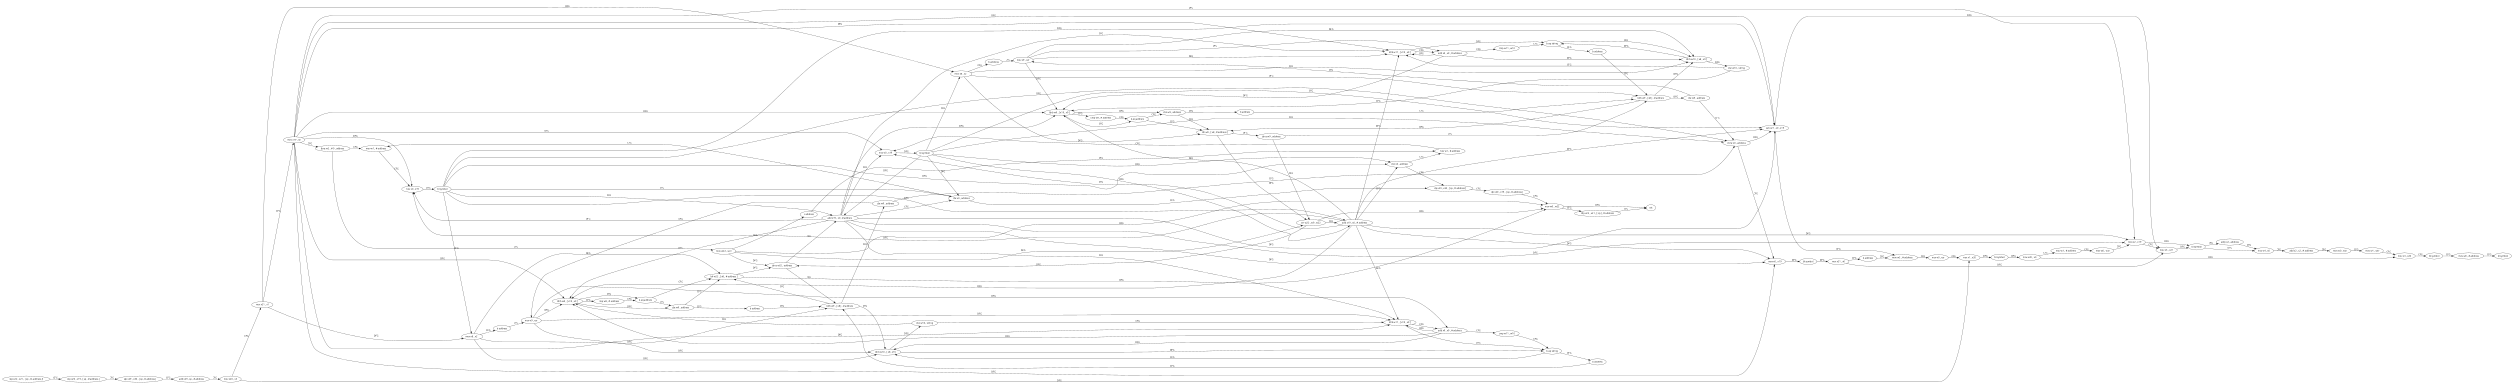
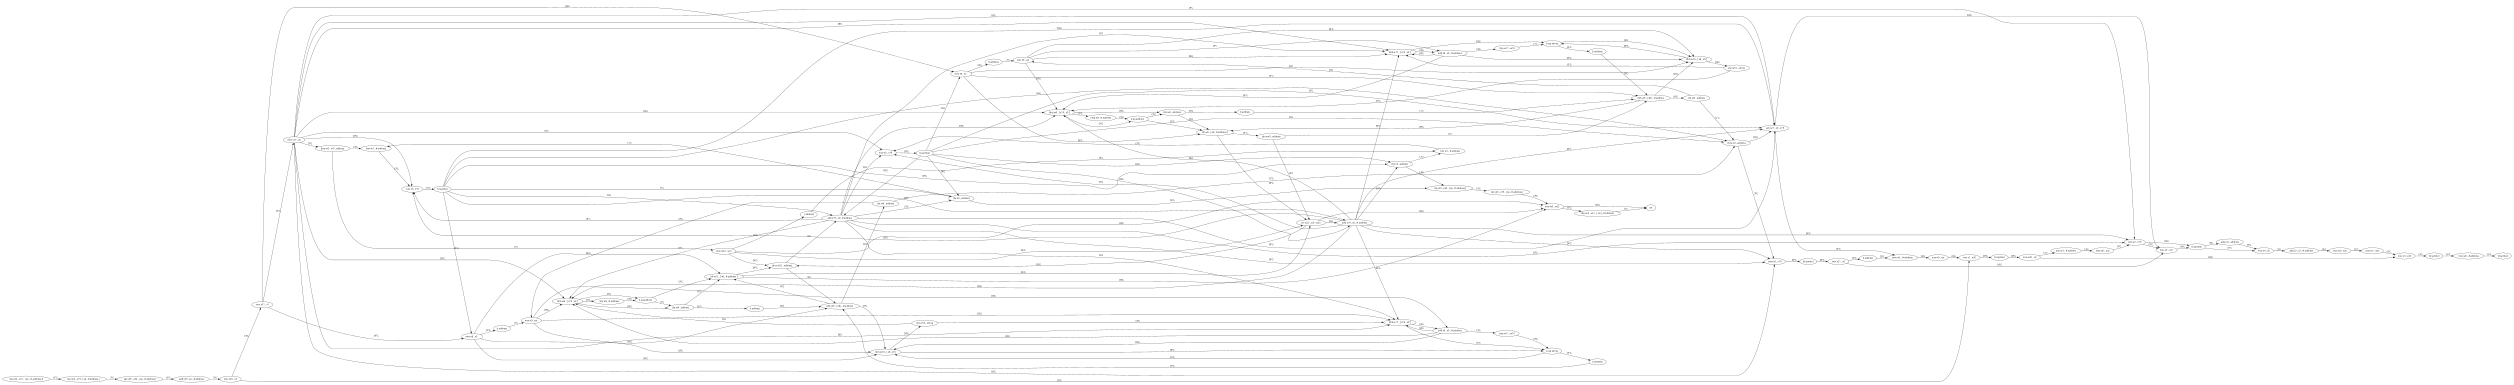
  digraph {
    fontname=Ubuntu
    rankdir=LR
    node [fontname=Ubuntu]
    edge [fontname=Ubuntu]
    n1 [label="stp x22 , x21 , [ sp , #- address ]!"]
    n2 [label="stp x20 , x19 , [ sp , # address ]"]
    n3 [label="stp x29 , x30 , [ sp , # address ]"]
    n4 [label="add x29 , sp , # address"]
    n5 [label="mov x20 , x3"]
    n6 [label="mov x21 , x1"]
    n7 [label="mov x1 , x20"]
    n8 [label="mov x19 , x0"]
    n9 [label="mov x8 , x21"]
    n10 [label="mov x8 , x21"]
    n11 [label="bl symbol"]
    n12 [label="tbnz w2 , # 0 , address"]
    n13 [label="mov x0 , x19"]
    n14 [label="mov x0 , x19"]
    n15 [label="ldrb w9 , [ x19 , x9 ]"]
    n16 [label="ldrb w11 , [ x19 , x9 ]"]
    n17 [label="ldrb w9 , [ x19 , x9 ]"]
    n18 [label="ldrb w11 , [ x19 , x9 ]"]
    n19 [label="sub x21 , x0 , x19"]
    n20 [label="mov x0 , x19"]
    n21 [label="mov x2 , x19"]
    n22 [label="b address"]
    n23 [label="ldrb w10 , [ x8 , x9 ]"]
    n24 [label="ldr w22 , [ x8 , # address ]"]
    n25 [label="ldrb w9 , [ x8 ] , # address"]
    n26 [label="b address"]
    n27 [label="ldrb w10 , [ x8 , x9 ]"]
    n28 [label="ldr w9 , [ x8 , # address ]"]
    n29 [label="ldrb w9 , [ x8 ] , # address"]
    n30 [label="mov w1 , # address"]
    n31 [label="mov w22 , wzr"]
    n32 [label="bl symbol"]
    n33 [label="bl symbol"]
    n34 [label="cmp w9 , # address"]
    n35 [label="b.eq address"]
    n36 [label="cbz w9 , address"]
    n37 [label="add x9 , x9 , # address"]
    n38 [label="b.eq string"]
    n39 [label="cmp w9 , # address"]
    n40 [label="b.eq address"]
    n41 [label="cbz w9 , address"]
    n42 [label="add x9 , x9 , # address"]
    n43 [label="b.eq string"]
    n44 [label="mov w2 , # address"]
    n45 [label="mov x3 , x21"]
    n46 [label="bl symbol"]
    n47 [label="bl symbol"]
    n48 [label="b address"]
    n49 [label="cbnz w22 , address"]
    n50 [label="orr w22 , w9 , w22"]
    n51 [label="mov w0 , w22"]
    n52 [label="mov w1 , # address"]
    n53 [label="add x19 , x0 , # address"]
    n54 [label="add x19 , x0 , # address"]
    n55 [label="ldp x22 , x21 , [ sp ] , # address"]
    n56 [label=ret]
    n57 [label="cbz x0 , address"]
    n58 [label="cbnz x0 , address"]
    n59 [label="cbz x0 , address"]
    n60 [label="ldp x29 , x30 , [ sp , # address ]"]
    n61 [label="mov x9 , xzr"]
    n62 [label="cbz w10 , string"]
    n63 [label="cbz w9 , address"]
    n64 [label="cmp w11 , w10"]
    n65 [label="b address"]
    n66 [label="mov x9 , xzr"]
    n67 [label="cbz w10 , string"]
    n68 [label="cbnz w9 , address"]
    n69 [label="cbz w9 , address"]
    n70 [label="cmp w11 , w10"]
    n71 [label="b address"]
    n72 [label="b address"]
    n73 [label="b address"]
    n74 [label="ldp x20 , x19 , [ sp , # address ]"]
    n75 [label="mov x0 , xzr"]
    n76 [label="mov x21 , x0"]
    n77 [label="b address"]
    n78 [label="mov x20 , x0"]
    n79 [label="mov w1 , # address"]
    n80 [label="mov x3 , x20"]
    n81 [label="mov w0 , wzr"]
    n82 [label="bl symbol"]
    n83 [label="adrp x2 , address"]
    n84 [label="mov x4 , x0"]
    n85 [label="add x2 , x2 , # address"]
    n86 [label="mov w0 , wzr"]
    n87 [label="mov w1 , wzr"]
    n88 [label="mov w0 , # address"]
    n89 [label="bl symbol"]
    n1 -> n2 [label=CFG]
    n2 -> n3 [label=CFG]
    n3 -> n4 [label=CFG]
    n4 -> n5 [label=CFG]
    n5 -> n6 [label=CFG]
    n5 -> n7 [label=DFG]
    n6 -> n8 [label=CFG]
    n6 -> n9 [label=DFG]
    n6 -> n10 [label=DFG]
    n7 -> n11 [label=DFG]
    n8 -> n12 [label=CFG]
    n8 -> n13 [label=DFG]
    n8 -> n14 [label=DFG]
    n8 -> n15 [label=DFG]
    n8 -> n16 [label=DFG]
    n8 -> n17 [label=DFG]
    n8 -> n18 [label=DFG]
    n8 -> n19 [label=DFG]
    n8 -> n20 [label=DFG]
    n8 -> n21 [label=DFG]
    n9 -> n22 [label=CFG]
    n9 -> n23 [label=DFG]
    n9 -> n24 [label=DFG]
    n9 -> n25 [label=DFG]
    n10 -> n26 [label=CFG]
    n10 -> n27 [label=DFG]
    n10 -> n28 [label=DFG]
    n10 -> n29 [label=DFG]
    n11 -> n78 [label=DFG]
    n12 -> n30 [label=CFG]
    n12 -> n31 [label=CFG]
    n13 -> n32 [label=DFG]
    n14 -> n33 [label=DFG]
    n15 -> n34 [label=CFG]
    n15 -> n35 [label=DFG]
    n15 -> n36 [label=DFG]
    n16 -> n37 [label=CFG]
    n16 -> n38 [label=DFG]
    n17 -> n39 [label=CFG]
    n17 -> n40 [label=DFG]
    n17 -> n41 [label=DFG]
    n18 -> n42 [label=CFG]
    n18 -> n43 [label=DFG]
    n19 -> n44 [label=CFG]
    n19 -> n45 [label=DFG]
    n20 -> n46 [label=DFG]
    n21 -> n45 [label=CFG]
    n21 -> n47 [label=DFG]
    n22 -> n61 [label=CFG]
    n23 -> n38 [label=DFG]
    n23 -> n62 [label=DFG]
    n24 -> n49 [label=DFG]
+   n24 -> n50 [label=DFG]
    n24 -> n51 [label=DFG]
    n25 -> n23 [label=DFG]
    n25 -> n24 [label=DFG]
    n25 -> n63 [label=DFG]
    n26 -> n66 [label=CFG]
    n27 -> n43 [label=DFG]
    n27 -> n67 [label=DFG]
    n28 -> n50 [label=DFG]
    n28 -> n68 [label=DFG]
    n29 -> n27 [label=DFG]
    n29 -> n28 [label=DFG]
    n29 -> n69 [label=DFG]
    n30 -> n13 [label=CFG]
    n31 -> n48 [label=CFG]
    n31 -> n49 [label=DFG]
    n31 -> n50 [label=DFG]
    n31 -> n51 [label=DFG]
    n32 -> n9 [label=CFG]
    n32 -> n19 [label=DFG]
    n32 -> n53 [label=DFG]
    n32 -> n54 [label=DFG]
    n32 -> n57 [label=DFG]
    n32 -> n58 [label=DFG]
    n32 -> n59 [label=DFG]
    n33 -> n10 [label=CFG]
    n33 -> n19 [label=DFG]
    n33 -> n53 [label=DFG]
    n33 -> n54 [label=DFG]
    n33 -> n57 [label=DFG]
    n33 -> n58 [label=DFG]
    n33 -> n59 [label=DFG]
    n34 -> n35 [label=CFG]
    n35 -> n24 [label=CFG]
    n35 -> n36 [label=CFG]
    n36 -> n24 [label=CFG]
    n36 -> n71 [label=CFG]
    n37 -> n15 [label=DFG]
    n37 -> n16 [label=DFG]
    n37 -> n23 [label=DFG]
    n37 -> n64 [label=CFG]
    n38 -> n23 [label=CFG]
    n38 -> n65 [label=CFG]
    n39 -> n40 [label=CFG]
    n40 -> n28 [label=CFG]
    n40 -> n41 [label=CFG]
    n41 -> n28 [label=CFG]
    n41 -> n73 [label=CFG]
    n42 -> n17 [label=DFG]
    n42 -> n18 [label=DFG]
    n42 -> n27 [label=DFG]
    n42 -> n70 [label=CFG]
    n43 -> n27 [label=CFG]
    n43 -> n72 [label=CFG]
    n44 -> n75 [label=CFG]
    n45 -> n47 [label=DFG]
    n46 -> n76 [label=DFG]
    n47 -> n83 [label=CFG]
    n47 -> n84 [label=DFG]
    n48 -> n52 [label=CFG]
    n49 -> n25 [label=CFG]
    n49 -> n53 [label=CFG]
    n50 -> n49 [label=DFG]
    n50 -> n51 [label=DFG]
    n50 -> n54 [label=CFG]
    n51 -> n55 [label=CFG]
    n51 -> n56 [label=DFG]
    n52 -> n14 [label=CFG]
    n53 -> n13 [label=DFG]
    n53 -> n14 [label=DFG]
    n53 -> n15 [label=DFG]
    n53 -> n16 [label=DFG]
    n53 -> n17 [label=DFG]
    n53 -> n18 [label=DFG]
    n53 -> n19 [label=DFG]
    n53 -> n20 [label=DFG]
    n53 -> n21 [label=DFG]
    n53 -> n57 [label=CFG]
    n54 -> n13 [label=DFG]
    n54 -> n14 [label=DFG]
    n54 -> n15 [label=DFG]
    n54 -> n16 [label=DFG]
    n54 -> n17 [label=DFG]
    n54 -> n18 [label=DFG]
    n54 -> n19 [label=DFG]
    n54 -> n20 [label=DFG]
    n54 -> n21 [label=DFG]
    n54 -> n59 [label=CFG]
    n55 -> n56 [label=CFG]
    n57 -> n30 [label=CFG]
    n57 -> n60 [label=CFG]
    n58 -> n19 [label=DFG]
    n58 -> n20 [label=CFG]
    n59 -> n52 [label=CFG]
    n59 -> n60 [label=CFG]
    n60 -> n74 [label=CFG]
    n61 -> n15 [label=DFG]
    n61 -> n16 [label=DFG]
    n61 -> n23 [label=DFG]
    n61 -> n37 [label=DFG]
    n62 -> n15 [label=CFG]
    n62 -> n16 [label=CFG]
    n63 -> n58 [label=CFG]
    n63 -> n61 [label=CFG]
    n64 -> n38 [label=CFG]
    n65 -> n25 [label=CFG]
    n66 -> n17 [label=DFG]
    n66 -> n18 [label=DFG]
    n66 -> n27 [label=DFG]
    n66 -> n42 [label=DFG]
    n67 -> n17 [label=CFG]
    n67 -> n18 [label=CFG]
    n68 -> n29 [label=CFG]
    n68 -> n50 [label=CFG]
    n69 -> n58 [label=CFG]
    n69 -> n66 [label=CFG]
    n70 -> n43 [label=CFG]
    n71 -> n25 [label=CFG]
    n72 -> n29 [label=CFG]
    n73 -> n29 [label=CFG]
    n74 -> n51 [label=CFG]
    n75 -> n7 [label=CFG]
    n76 -> n45 [label=DFG]
    n76 -> n77 [label=CFG]
    n77 -> n44 [label=CFG]
    n78 -> n79 [label=CFG]
    n78 -> n80 [label=DFG]
    n79 -> n81 [label=CFG]
    n80 -> n82 [label=CFG]
    n81 -> n21 [label=CFG]
    n82 -> n88 [label=CFG]
    n83 -> n84 [label=DFG]
    n84 -> n85 [label=CFG]
    n85 -> n86 [label=CFG]
    n86 -> n87 [label=CFG]
    n87 -> n80 [label=CFG]
    n88 -> n89 [label=CFG]
  }
